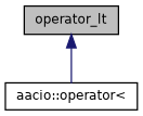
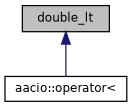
  digraph {
    rankdir=TB
    node [color=black fontname=Helvetica fontsize=10 shape=record style=filled]
-   n1 [fillcolor=grey75 fontcolor=black height=0.2 label=operator_lt width=0.4]
+   n1 [fillcolor=grey75 fontcolor=black height=0.2 label=double_lt width=0.4]
    n2 [fillcolor=white height=0.2 label="aacio::operator\<" width=0.4]
    n1 -> n2 [color=midnightblue dir=back fontname=Helvetica fontsize=10 labelfontname=Helvetica labelfontsize=10 style=solid]
  }
